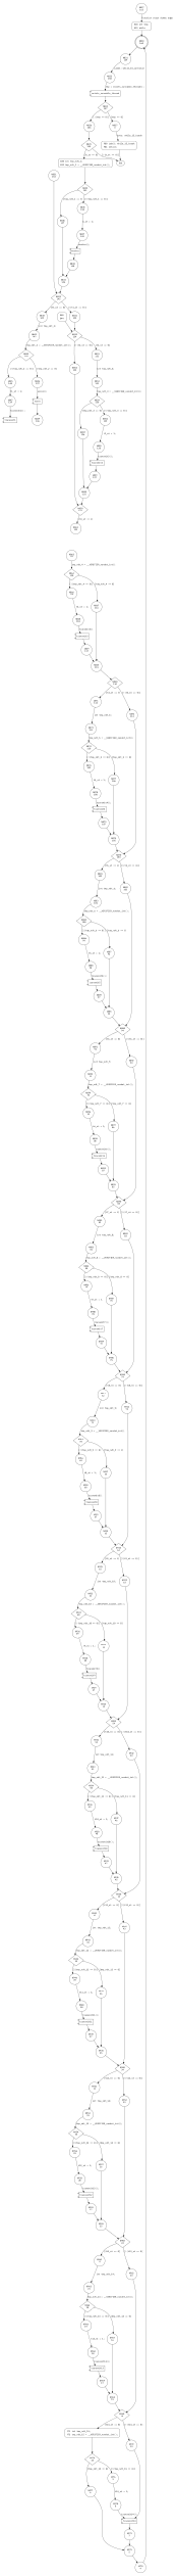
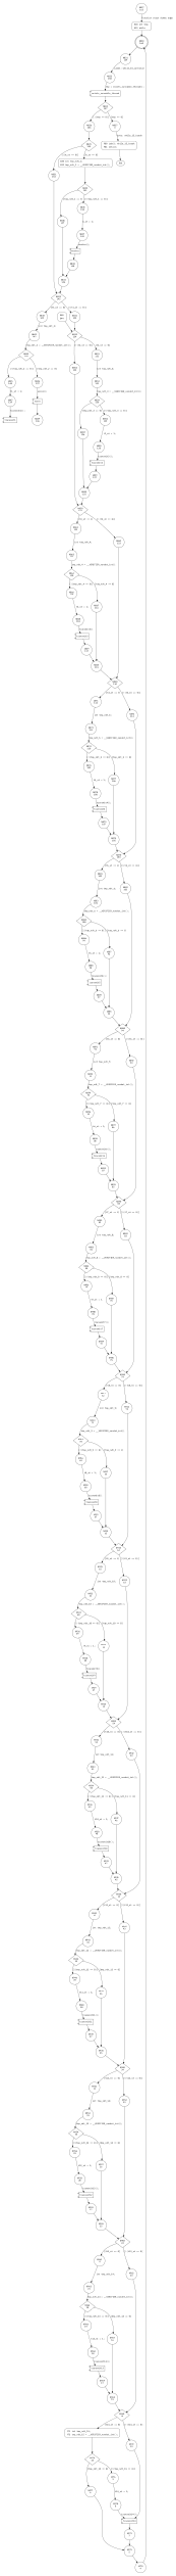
  digraph {
    fontname="IBM Plex Mono"
    node [fontname="IBM Plex Mono" shape=circle]
    edge [fontname="IBM Plex Mono"]
    n1 [label="N817\n163"]
    n2 [fillcolor=white label=<<table border="0" cellborder="0" cellpadding="3" bgcolor="white"><tr><td align="right">818</td><td align="left">int tmp;</td></tr><tr><td align="right">819</td><td align="left">while</td></tr></table>> penwidth=1 shape=Mrecord style="filled,bold"]
    n3 [label="N820\n160" shape=doublecircle]
    n4 [label="N821\n159"]
    n5 [label="N823\n158"]
    n6 [label=exists_runnable_thread shape=component]
    n7 [label="N824\n157" shape=diamond]
    n8 [label="N827\n3"]
    n9 [label="N826\n156"]
    n10 [fillcolor=white label=<<table border="0" cellborder="0" cellpadding="3" bgcolor="white"><tr><td align="right">980</td><td align="left">Label: while_15_break</td></tr><tr><td align="right">981</td><td align="left">return;</td></tr></table>> penwidth=1 shape=Mrecord style="filled,bold"]
    n11 [label="N825\n155" shape=diamond]
    816 [shape=""]
    n13 [fillcolor=white label=<<table border="0" cellborder="0" cellpadding="3" bgcolor="white"><tr><td align="right">830</td><td align="left">int tmp_ndt_1;</td></tr><tr><td align="right">832</td><td align="left">tmp_ndt_1 = __VERIFIER_nondet_int();</td></tr></table>> penwidth=1 shape=Mrecord style="filled,bold"]
    n14 [label="N831\n154"]
    n15 [label="N833\n151" shape=diamond]
    n16 [label="N829\n145" shape=diamond]
    n17 [label="N836\n147"]
    n18 [label="N835\n150"]
    n19 [label="N840\n143"]
    n20 [label="N841\n144"]
    n21 [label="N842\n142"]
    n22 [label="N839\n134" shape=diamond]
    n23 [label="N843\n141" shape=diamond]
    n24 [label="N851\n132"]
    n25 [label="N852\n133"]
    n26 [label="N853\n131"]
    n27 [label="N850\n124" shape=diamond]
    n28 [label="N854\n130" shape=diamond]
    n29 [label="N861\n122"]
+   n30 [label="N862\n123"]
    n31 [label="N863\n121"]
    n32 [label="N860\n114" shape=diamond]
    n33 [label="N864\n120" shape=diamond]
    n34 [label="N871\n112"]
    n35 [label="N872\n113"]
    n36 [label="N873\n111"]
    n37 [label="N870\n104" shape=diamond]
    n38 [label="N874\n110" shape=diamond]
    n39 [label="N881\n102"]
    n40 [label="N882\n103"]
    n41 [label="N883\n101"]
    n42 [label="N880\n94" shape=diamond]
    n43 [label="N884\n100" shape=diamond]
    n44 [label="N891\n92"]
    n45 [label="N892\n93"]
    n46 [label="N893\n91"]
    n47 [label="N890\n84" shape=diamond]
    n48 [label="N894\n90" shape=diamond]
    n49 [label="N901\n82"]
    n50 [label="N902\n83"]
    n51 [label="N903\n81"]
    n52 [label="N900\n74" shape=diamond]
    n53 [label="N904\n80" shape=diamond]
    n54 [label="N911\n72"]
    n55 [label="N912\n73"]
    n56 [label="N913\n71"]
    n57 [label="N910\n64" shape=diamond]
    n58 [label="N914\n70" shape=diamond]
    n59 [label="N921\n62"]
    n60 [label="N922\n63"]
    n61 [label="N923\n61"]
    n62 [label="N920\n54" shape=diamond]
    n63 [label="N924\n60" shape=diamond]
    n64 [label="N931\n52"]
    n65 [label="N932\n53"]
    n66 [label="N933\n51"]
    n67 [label="N930\n44" shape=diamond]
    n68 [label="N934\n50" shape=diamond]
    n69 [label="N941\n42"]
    n70 [label="N942\n43"]
    n71 [label="N943\n41"]
    n72 [label="N940\n34" shape=diamond]
    n73 [label="N944\n40" shape=diamond]
    n74 [label="N951\n32"]
    n75 [label="N952\n33"]
    n76 [label="N953\n31"]
    n77 [label="N950\n24" shape=diamond]
    n78 [label="N954\n30" shape=diamond]
    n79 [label="N961\n22"]
    n80 [label="N962\n23"]
    n81 [label="N963\n21"]
    n82 [label="N960\n14" shape=diamond]
    n83 [label="N964\n20" shape=diamond]
    n84 [fillcolor=white label=<<table border="0" cellborder="0" cellpadding="3" bgcolor="white"><tr><td align="right">971</td><td align="left">int tmp_ndt_15;</td></tr><tr><td align="right">973</td><td align="left">tmp_ndt_15 = __VERIFIER_nondet_int();</td></tr></table>> penwidth=1 shape=Mrecord style="filled,bold"]
    n85 [label="N972\n13"]
    n86 [label="N974\n10" shape=diamond]
    n87 [label=transmit14 shape=component]
    n88 [label="N977\n6"]
    n89 [label="N976\n9"]
    n90 [label="N970\n4"]
    n91 [label="N975\n5"]
    n92 [label="N978\n8"]
    n93 [label="N979\n7"]
    n94 [label="N967\n16"]
    n95 [label="N966\n19"]
    n96 [label="N965\n15"]
    n97 [label="N968\n18"]
    n98 [label=transmit13 shape=component]
    n99 [label="N969\n17"]
    n100 [label="N957\n26"]
    n101 [label="N956\n29"]
    n102 [label="N955\n25"]
    n103 [label="N958\n28"]
    n104 [label=transmit12 shape=component]
    n105 [label="N959\n27"]
    n106 [label="N947\n36"]
    n107 [label="N946\n39"]
    n108 [label="N945\n35"]
    n109 [label="N948\n38"]
    n110 [label=transmit11 shape=component]
    n111 [label="N949\n37"]
    n112 [label="N937\n46"]
    n113 [label="N936\n49"]
    n114 [label="N935\n45"]
    n115 [label="N938\n48"]
    n116 [label=transmit10 shape=component]
    n117 [label="N939\n47"]
    n118 [label="N927\n56"]
    n119 [label="N926\n59"]
    n120 [label="N925\n55"]
    n121 [label="N928\n58"]
    n122 [label=transmit9 shape=component]
    n123 [label="N929\n57"]
    n124 [label="N917\n66"]
    n125 [label="N916\n69"]
    n126 [label="N915\n65"]
    n127 [label="N918\n68"]
    n128 [label=transmit8 shape=component]
    n129 [label="N919\n67"]
    n130 [label="N907\n76"]
    n131 [label="N906\n79"]
    n132 [label="N905\n75"]
    n133 [label="N908\n78"]
    n134 [label=transmit7 shape=component]
    n135 [label="N909\n77"]
    n136 [label="N897\n86"]
    n137 [label="N896\n89"]
    n138 [label="N895\n85"]
    n139 [label="N898\n88"]
    n140 [label=transmit6 shape=component]
    n141 [label="N899\n87"]
    n142 [label="N887\n96"]
    n143 [label="N886\n99"]
    n144 [label="N885\n95"]
    n145 [label="N888\n98"]
    n146 [label=transmit5 shape=component]
    n147 [label="N889\n97"]
    n148 [label="N877\n106"]
    n149 [label="N876\n109"]
    n150 [label="N875\n105"]
    n151 [label="N878\n108"]
    n152 [label=transmit4 shape=component]
    n153 [label="N879\n107"]
    n154 [label="N867\n116"]
    n155 [label="N866\n119"]
    n156 [label="N865\n115"]
    n157 [label="N868\n118"]
    n158 [label=transmit3 shape=component]
    n159 [label="N869\n117"]
    n160 [label="N857\n126"]
    n161 [label="N856\n129"]
    n162 [label="N855\n125"]
    n163 [label="N858\n128"]
    n164 [label=transmit2 shape=component]
    n165 [label="N859\n127"]
    n166 [label="N846\n137"]
    n167 [label="N845\n140"]
    n168 [label=error shape=component]
    n169 [label="N847\n139"]
    n170 [label="N849\n136"]
    n171 [label=transmit1 shape=component]
    n172 [fillcolor=white label=<<table border="0" cellborder="0" cellpadding="3" bgcolor="white"><tr><td align="right">848</td><td align="left"></td></tr><tr><td align="right">844</td><td align="left"></td></tr></table>> penwidth=1 shape=Mrecord style="filled,bold"]
    n173 [label="N834\n146"]
    n174 [label="N837\n149"]
    n175 [label=master shape=component]
    n176 [label="N838\n148"]
    n1 -> n2 [label="Function start dummy edge"]
    n2 -> n3
    n3 -> n4
    n4 -> n5 [label="Label: while_15_continue"]
    n5 -> n6 [label="tmp = exists_runnable_thread();"]
    n6 -> n7
    n7 -> n8 [label="[tmp == 0]"]
    n7 -> n9 [label="[!(tmp == 0)]"]
    n8 -> n10 [label="Goto: while_15_break"]
    n9 -> n11
    n10 -> 816
    n11 -> n13 [label="[m_st == 0]"]
-   n11 -> 816 [label="[!(m_st == 0)]"]
+   n11 -> n14 [label="[!(m_st == 0)]"]
    n13 -> n15
    n14 -> n16
    n15 -> n17 [label="[tmp_ndt_1 == 0]"]
    n15 -> n18 [label="[!(tmp_ndt_1 == 0)]"]
    n16 -> n19 [label="[t1_st == 0]"]
    n16 -> n20 [label="[!(t1_st == 0)]"]
    n17 -> n173
    n18 -> n174 [label="m_st = 1;"]
    n19 -> n21 [label="int tmp_ndt_2;"]
    n20 -> n22
    n21 -> n23 [label="tmp_ndt_2 = __VERIFIER_nondet_int();"]
    n22 -> n24 [label="[t2_st == 0]"]
    n22 -> n25 [label="[!(t2_st == 0)]"]
    n23 -> n166 [label="[tmp_ndt_2 == 0]"]
    n23 -> n167 [label="[!(tmp_ndt_2 == 0)]"]
    n24 -> n26 [label="int tmp_ndt_3;"]
    n25 -> n27
    n26 -> n28 [label="tmp_ndt_3 = __VERIFIER_nondet_int();"]
    n27 -> n29 [label="[t3_st == 0]"]
+   n27 -> n30 [label="[!(t3_st == 0)]"]
    n28 -> n160 [label="[tmp_ndt_3 == 0]"]
    n28 -> n161 [label="[!(tmp_ndt_3 == 0)]"]
+   n29 -> n31 [label="int tmp_ndt_4;"]
+   n30 -> n32
    n31 -> n33 [label="tmp_ndt_4 = __VERIFIER_nondet_int();"]
    n32 -> n34 [label="[t4_st == 0]"]
    n32 -> n35 [label="[!(t4_st == 0)]"]
    n33 -> n154 [label="[tmp_ndt_4 == 0]"]
    n33 -> n155 [label="[!(tmp_ndt_4 == 0)]"]
    n34 -> n36 [label="int tmp_ndt_5;"]
    n35 -> n37
    n36 -> n38 [label="tmp_ndt_5 = __VERIFIER_nondet_int();"]
    n37 -> n39 [label="[t5_st == 0]"]
    n37 -> n40 [label="[!(t5_st == 0)]"]
    n38 -> n148 [label="[tmp_ndt_5 == 0]"]
    n38 -> n149 [label="[!(tmp_ndt_5 == 0)]"]
    n39 -> n41 [label="int tmp_ndt_6;"]
    n40 -> n42
    n41 -> n43 [label="tmp_ndt_6 = __VERIFIER_nondet_int();"]
    n42 -> n44 [label="[t6_st == 0]"]
    n42 -> n45 [label="[!(t6_st == 0)]"]
    n43 -> n142 [label="[tmp_ndt_6 == 0]"]
    n43 -> n143 [label="[!(tmp_ndt_6 == 0)]"]
    n44 -> n46 [label="int tmp_ndt_7;"]
    n45 -> n47
    n46 -> n48 [label="tmp_ndt_7 = __VERIFIER_nondet_int();"]
    n47 -> n49 [label="[t7_st == 0]"]
    n47 -> n50 [label="[!(t7_st == 0)]"]
    n48 -> n136 [label="[tmp_ndt_7 == 0]"]
    n48 -> n137 [label="[!(tmp_ndt_7 == 0)]"]
    n49 -> n51 [label="int tmp_ndt_8;"]
    n50 -> n52
    n51 -> n53 [label="tmp_ndt_8 = __VERIFIER_nondet_int();"]
    n52 -> n54 [label="[t8_st == 0]"]
    n52 -> n55 [label="[!(t8_st == 0)]"]
    n53 -> n130 [label="[tmp_ndt_8 == 0]"]
    n53 -> n131 [label="[!(tmp_ndt_8 == 0)]"]
    n54 -> n56 [label="int tmp_ndt_9;"]
    n55 -> n57
    n56 -> n58 [label="tmp_ndt_9 = __VERIFIER_nondet_int();"]
    n57 -> n59 [label="[t9_st == 0]"]
    n57 -> n60 [label="[!(t9_st == 0)]"]
    n58 -> n124 [label="[tmp_ndt_9 == 0]"]
    n58 -> n125 [label="[!(tmp_ndt_9 == 0)]"]
    n59 -> n61 [label="int tmp_ndt_10;"]
    n60 -> n62
    n61 -> n63 [label="tmp_ndt_10 = __VERIFIER_nondet_int();"]
    n62 -> n64 [label="[t10_st == 0]"]
    n62 -> n65 [label="[!(t10_st == 0)]"]
    n63 -> n118 [label="[tmp_ndt_10 == 0]"]
    n63 -> n119 [label="[!(tmp_ndt_10 == 0)]"]
    n64 -> n66 [label="int tmp_ndt_11;"]
    n65 -> n67
    n66 -> n68 [label="tmp_ndt_11 = __VERIFIER_nondet_int();"]
    n67 -> n69 [label="[t11_st == 0]"]
    n67 -> n70 [label="[!(t11_st == 0)]"]
    n68 -> n112 [label="[tmp_ndt_11 == 0]"]
    n68 -> n113 [label="[!(tmp_ndt_11 == 0)]"]
    n69 -> n71 [label="int tmp_ndt_12;"]
    n70 -> n72
    n71 -> n73 [label="tmp_ndt_12 = __VERIFIER_nondet_int();"]
    n72 -> n74 [label="[t12_st == 0]"]
    n72 -> n75 [label="[!(t12_st == 0)]"]
    n73 -> n106 [label="[tmp_ndt_12 == 0]"]
    n73 -> n107 [label="[!(tmp_ndt_12 == 0)]"]
    n74 -> n76 [label="int tmp_ndt_13;"]
    n75 -> n77
    n76 -> n78 [label="tmp_ndt_13 = __VERIFIER_nondet_int();"]
    n77 -> n79 [label="[t13_st == 0]"]
    n77 -> n80 [label="[!(t13_st == 0)]"]
    n78 -> n100 [label="[tmp_ndt_13 == 0]"]
    n78 -> n101 [label="[!(tmp_ndt_13 == 0)]"]
    n79 -> n81 [label="int tmp_ndt_14;"]
    n80 -> n82
    n81 -> n83 [label="tmp_ndt_14 = __VERIFIER_nondet_int();"]
    n82 -> n84 [label="[t14_st == 0]"]
    n82 -> n85 [label="[!(t14_st == 0)]"]
    n83 -> n94 [label="[tmp_ndt_14 == 0]"]
    n83 -> n95 [label="[!(tmp_ndt_14 == 0)]"]
    n84 -> n86
    n85 -> n87
    n86 -> n88 [label="[tmp_ndt_15 == 0]"]
    n86 -> n89 [label="[!(tmp_ndt_15 == 0)]"]
    n87 -> n93
    n88 -> n91
    n89 -> n92 [label="t14_st = 1;"]
    n90 -> n3
    n91 -> n90
    n92 -> n87 [label="transmit14();"]
    n93 -> n91
    n94 -> n96
    n95 -> n97 [label="t13_st = 1;"]
    n96 -> n82
    n97 -> n98 [label="transmit13();"]
    n98 -> n99
    n99 -> n96
    n100 -> n102
    n101 -> n103 [label="t12_st = 1;"]
    n102 -> n77
    n103 -> n104 [label="transmit12();"]
    n104 -> n105
    n105 -> n102
    n106 -> n108
    n107 -> n109 [label="t11_st = 1;"]
    n108 -> n72
    n109 -> n110 [label="transmit11();"]
    n110 -> n111
    n111 -> n108
    n112 -> n114
    n113 -> n115 [label="t10_st = 1;"]
    n114 -> n67
    n115 -> n116 [label="transmit10();"]
    n116 -> n117
    n117 -> n114
    n118 -> n120
    n119 -> n121 [label="t9_st = 1;"]
    n120 -> n62
    n121 -> n122 [label="transmit9();"]
    n122 -> n123
    n123 -> n120
    n124 -> n126
    n125 -> n127 [label="t8_st = 1;"]
    n126 -> n57
    n127 -> n128 [label="transmit8();"]
    n128 -> n129
    n129 -> n126
    n130 -> n132
    n131 -> n133 [label="t7_st = 1;"]
    n132 -> n52
    n133 -> n134 [label="transmit7();"]
    n134 -> n135
    n135 -> n132
    n136 -> n138
    n137 -> n139 [label="t6_st = 1;"]
    n138 -> n47
    n139 -> n140 [label="transmit6();"]
    n140 -> n141
    n141 -> n138
    n142 -> n144
    n143 -> n145 [label="t5_st = 1;"]
    n144 -> n42
    n145 -> n146 [label="transmit5();"]
    n146 -> n147
    n147 -> n144
    n148 -> n150
    n149 -> n151 [label="t4_st = 1;"]
    n150 -> n37
    n151 -> n152 [label="transmit4();"]
    n152 -> n153
    n153 -> n150
    n154 -> n156
    n155 -> n157 [label="t3_st = 1;"]
    n156 -> n32
    n157 -> n158 [label="transmit3();"]
    n158 -> n159
    n159 -> n156
    n160 -> n162
    n161 -> n163 [label="t2_st = 1;"]
    n162 -> n27
    n163 -> n164 [label="transmit2();"]
    n164 -> n165
    n165 -> n162
    n166 -> n168 [label="error();"]
    n167 -> n169 [label="t1_st = 1;"]
    n168 -> n170
    n169 -> n171 [label="transmit1();"]
    n172 -> n22
    n173 -> n16
    n174 -> n175 [label="master();"]
    n175 -> n176
    n176 -> n173
  }
